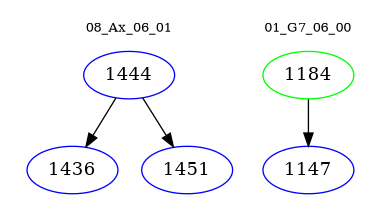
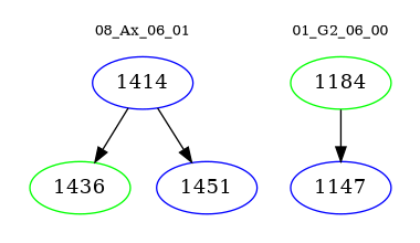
  digraph {
    node [color=blue]
    edge [color=black]
-   n1 [label=1444]
-   n2 [label=1436]
+   n1 [label=1414]
+   n2 [color=green label=1436]
    n3 [label=1451]
    n4 [color=green label=1184]
    n5 [label=1147]
    subgraph cluster_1 {
      color=white
      fontsize=10
      label="08_Ax_06_01"
      n1
      n2
      n3
    }
    subgraph cluster_2 {
      color=white
      fontsize=10
-     label="01_G7_06_00"
+     label="01_G2_06_00"
      n4
      n5
    }
    n1 -> n2
    n1 -> n3
    n4 -> n5
  }
